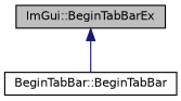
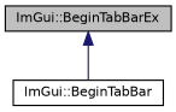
  digraph {
    rankdir=TB
    node [color=black fontname=Helvetica fontsize=10 shape=record style=filled]
    n1 [fillcolor=grey75 fontcolor=black height=0.2 label="ImGui::BeginTabBarEx" width=0.4]
-   n2 [fillcolor=white height=0.2 label="BeginTabBar::BeginTabBar" width=0.4]
+   n2 [fillcolor=white height=0.2 label="ImGui::BeginTabBar" width=0.4]
    n1 -> n2 [color=midnightblue dir=back fontname=Helvetica fontsize=10 labelfontname=Helvetica labelfontsize=10 style=solid]
  }
